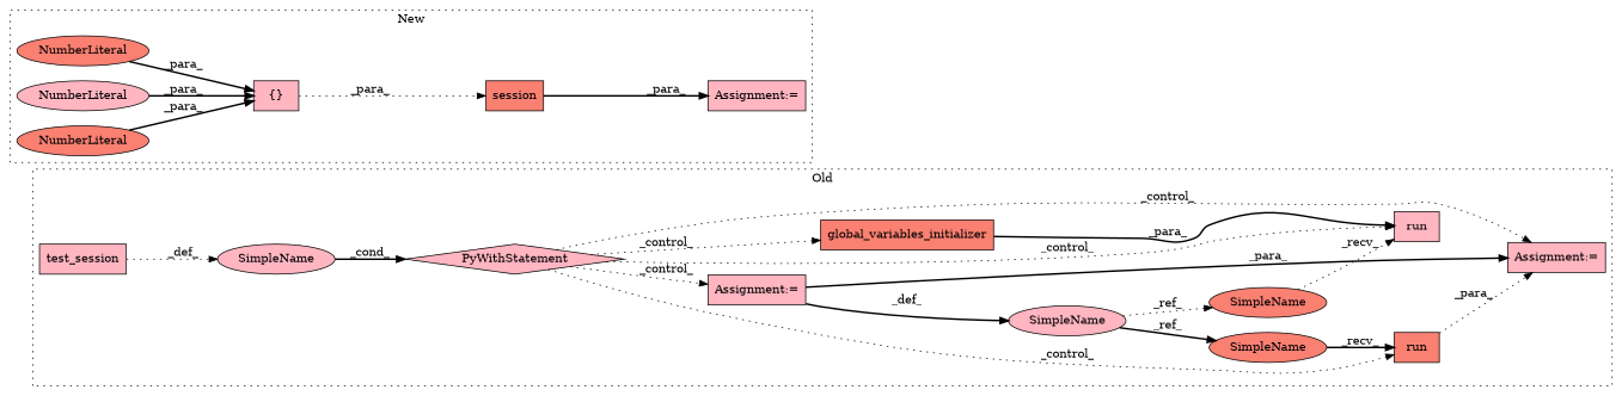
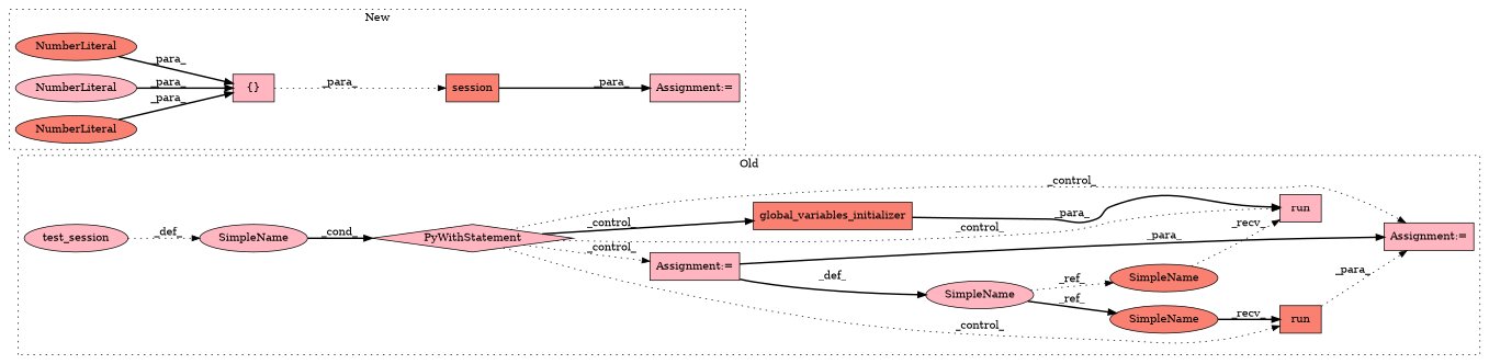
  digraph {
    rankdir=LR
    node [a=32 fillcolor=lightpink l=1 s=9336 shape=box style=filled]
    edge [style=bold]
    n1 [fillcolor=salmon l=30 label=global_variables_initializer s=9368]
-   n2 [l=14 label=test_session s=9308]
+   n2 [l=14 label=test_session s=9308 shape=ellipse]
    n3 [a=42 label=SimpleName shape=ellipse l="" s=""]
    n4 [a=104 l="10,2" label=PyWithStatement s="9293,9322" shape=diamond]
    n5 [l="4,1" label=run s="9353,9398"]
    n6 [a=7 l=4 label="Assignment:="]
    n7 [fillcolor=salmon l="4,1" label=run s="9420,9431"]
    n8 [a=42 l=4 label=SimpleName shape=ellipse]
    n9 [a=7 label="Assignment:=" s=9414]
    n10 [a=42 fillcolor=salmon l=4 label=SimpleName s=9415 shape=ellipse]
    n11 [a=42 fillcolor=salmon l=4 label=SimpleName s=9348 shape=ellipse]
    n12 [fillcolor=salmon l="6,1" label=session s="4807,4829"]
    n13 [a=4 l="1,1" label="{}" s="4822,4828"]
    n14 [a=34 fillcolor=salmon label=NumberLiteral s=4823 shape=ellipse]
    n15 [a=34 fillcolor=salmon label=NumberLiteral s=4827 shape=ellipse]
    n16 [a=34 label=NumberLiteral s=4825 shape=ellipse]
    n17 [a=7 label="Assignment:=" s=4795]
    subgraph cluster_1 {
      label=Old
      style=dotted
      n1
      n2
      n3
      n4
      n5
      n6
      n7
      n8
      n9
      n10
      n11
    }
    subgraph cluster_2 {
      label=New
      style=dotted
      n12
      n13
      n14
      n15
      n16
      n17
    }
    n1 -> n5 [label=_para_]
    n2 -> n3 [label=_def_ style=dotted]
    n3 -> n4 [label=_cond_]
-   n4 -> n1 [label=_control_ style=dotted]
+   n4 -> n1 [label=_control_]
    n4 -> n5 [label=_control_ style=dotted]
    n4 -> n6 [label=_control_ style=dotted]
    n4 -> n7 [label=_control_ style=dotted]
    n4 -> n9 [label=_control_ style=dotted]
    n6 -> n8 [label=_def_]
    n6 -> n9 [label=_para_]
    n7 -> n9 [label=_para_ style=dotted]
    n8 -> n10 [label=_ref_]
    n8 -> n11 [label=_ref_ style=dotted]
    n10 -> n7 [label=_recv_]
    n11 -> n5 [label=_recv_ style=dotted]
    n12 -> n17 [label=_para_]
    n13 -> n12 [label=_para_ style=dotted]
    n14 -> n13 [label=_para_]
    n15 -> n13 [label=_para_]
    n16 -> n13 [label=_para_]
  }
